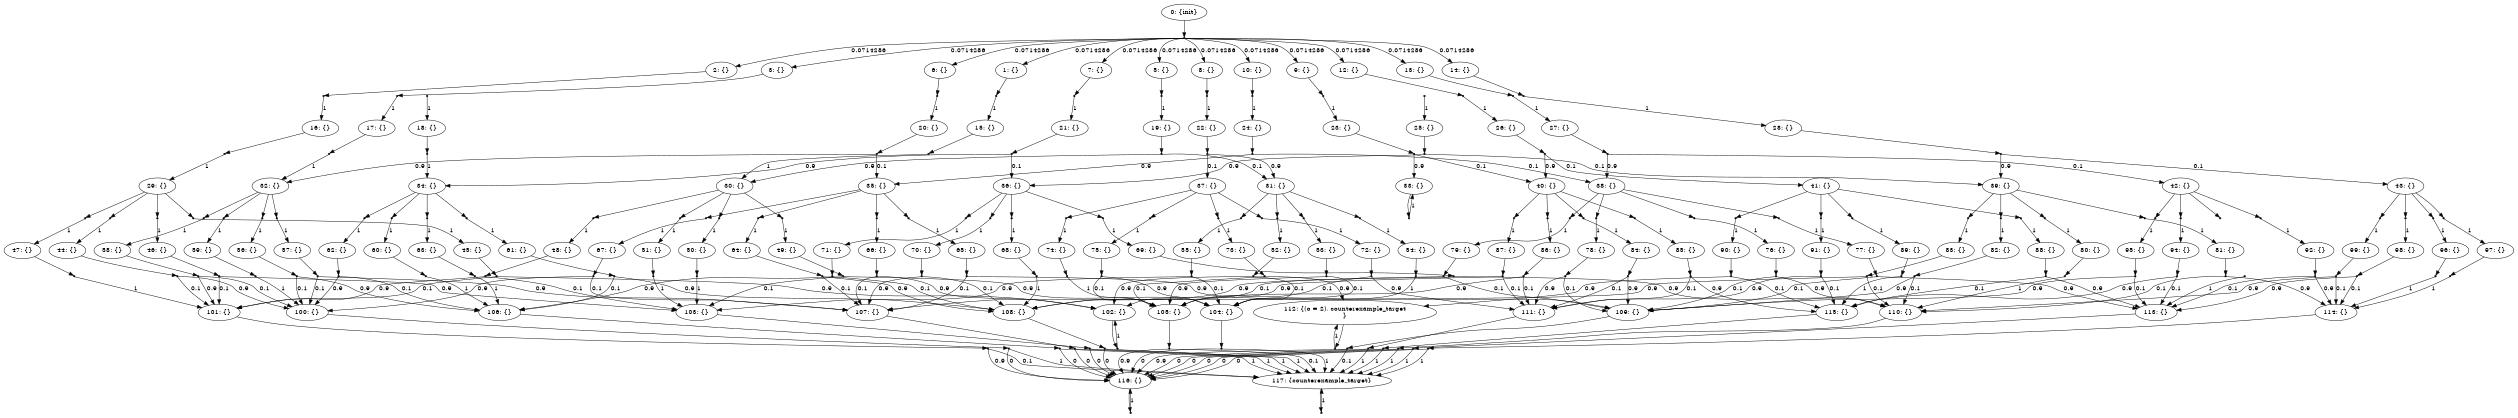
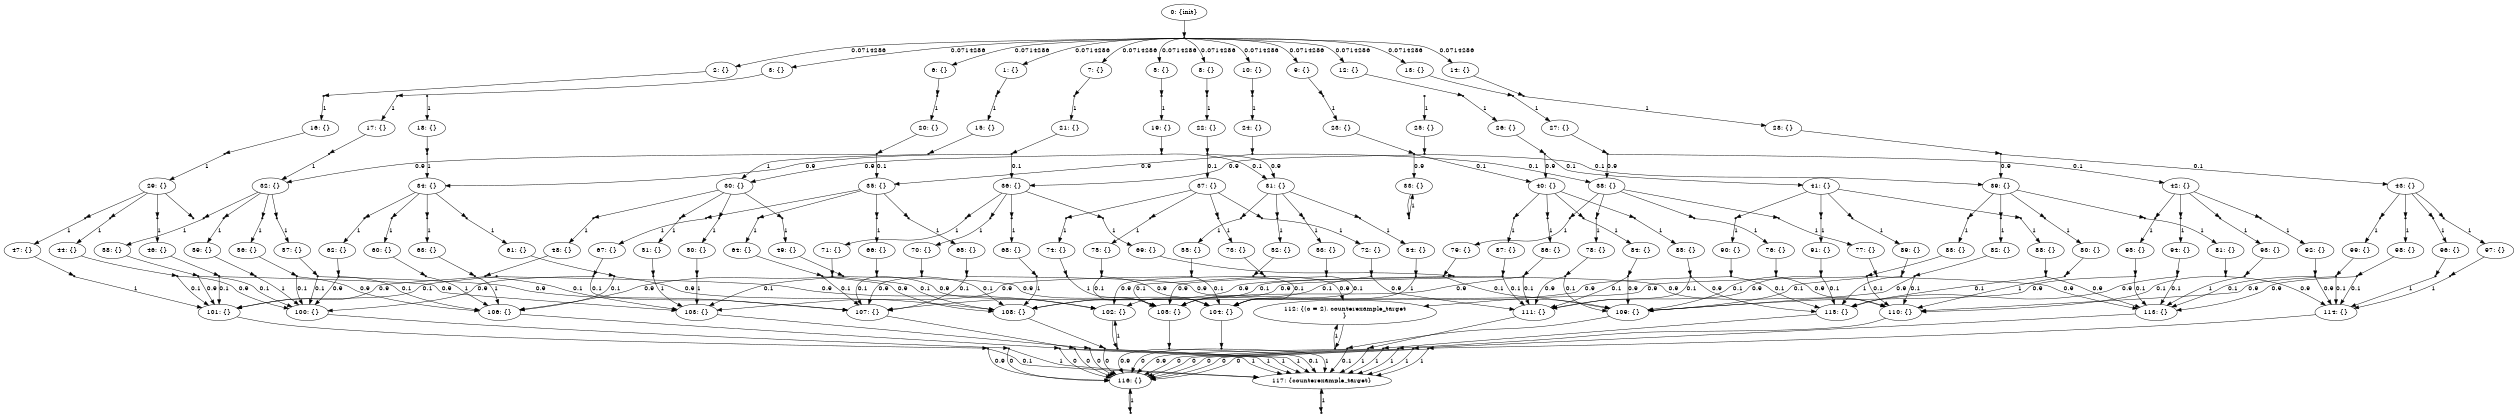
  digraph {
    node [shape=point]
    n1 [label="0: {init}" shape=""]
    "0c0"
    n3 [label="1: {}" shape=""]
    n4 [label="2: {}" shape=""]
    n5 [label="3: {}" shape=""]
    n6 [label="5: {}" shape=""]
    n7 [label="6: {}" shape=""]
    n8 [label="7: {}" shape=""]
    n9 [label="8: {}" shape=""]
    n10 [label="9: {}" shape=""]
    n11 [label="10: {}" shape=""]
    n12 [label="12: {}" shape=""]
    n13 [label="13: {}" shape=""]
    n14 [label="14: {}" shape=""]
    "1c0"
    n16 [label="15: {}" shape=""]
    "2c0"
    n18 [label="16: {}" shape=""]
    "3c0"
    n20 [label="17: {}" shape=""]
    n21 [label="18: {}" shape=""]
    "4c0"
    "5c0"
    n24 [label="19: {}" shape=""]
    "6c0"
    n26 [label="20: {}" shape=""]
    "7c0"
    n28 [label="21: {}" shape=""]
    "8c0"
    n30 [label="22: {}" shape=""]
    "9c0"
    n32 [label="23: {}" shape=""]
    "10c0"
    n34 [label="24: {}" shape=""]
    n35 [label="25: {}" shape=""]
    "11c0"
    "12c0"
    n38 [label="26: {}" shape=""]
    "13c0"
    n40 [label="27: {}" shape=""]
    "14c0"
    n42 [label="28: {}" shape=""]
    "15c0"
    n44 [label="30: {}" shape=""]
    "16c0"
    n46 [label="29: {}" shape=""]
    "17c0"
    n48 [label="32: {}" shape=""]
    "18c0"
    n50 [label="34: {}" shape=""]
    "19c0"
    n52 [label="31: {}" shape=""]
    "20c0"
    n54 [label="35: {}" shape=""]
    "21c0"
    n56 [label="36: {}" shape=""]
    "22c0"
    n58 [label="37: {}" shape=""]
    "23c0"
    n60 [label="33: {}" shape=""]
    n61 [label="40: {}" shape=""]
    "24c0"
    n63 [label="38: {}" shape=""]
    "25c0"
    n65 [label="39: {}" shape=""]
    "26c0"
    n67 [label="41: {}" shape=""]
    "27c0"
    n69 [label="42: {}" shape=""]
    "28c0"
    n71 [label="43: {}" shape=""]
    "29c0"
    "29c1"
    "29c2"
    "29c3"
    n76 [label="44: {}" shape=""]
-   n77 [label="45: {}" shape=""]
    n78 [label="46: {}" shape=""]
    n79 [label="47: {}" shape=""]
    "30c0"
    "30c1"
    "30c2"
    "30c3"
    n84 [label="48: {}" shape=""]
    n85 [label="49: {}" shape=""]
    n86 [label="50: {}" shape=""]
    n87 [label="51: {}" shape=""]
    "31c0"
    "31c1"
    "31c2"
    "31c3"
    n92 [label="52: {}" shape=""]
    n93 [label="53: {}" shape=""]
    n94 [label="54: {}" shape=""]
    n95 [label="55: {}" shape=""]
    "32c0"
    "32c1"
    "32c2"
    "32c3"
    n100 [label="56: {}" shape=""]
    n101 [label="57: {}" shape=""]
    n102 [label="58: {}" shape=""]
    n103 [label="59: {}" shape=""]
    "33c0"
    "34c0"
    "34c1"
    "34c2"
    "34c3"
    n109 [label="60: {}" shape=""]
    n110 [label="61: {}" shape=""]
    n111 [label="62: {}" shape=""]
    n112 [label="63: {}" shape=""]
    "35c0"
    "35c1"
    "35c2"
    "35c3"
    n117 [label="64: {}" shape=""]
    n118 [label="65: {}" shape=""]
    n119 [label="66: {}" shape=""]
    n120 [label="67: {}" shape=""]
    "36c0"
    "36c1"
    "36c2"
    "36c3"
    n125 [label="68: {}" shape=""]
    n126 [label="69: {}" shape=""]
    n127 [label="70: {}" shape=""]
    n128 [label="71: {}" shape=""]
    "37c0"
    "37c1"
    "37c2"
    "37c3"
    n133 [label="72: {}" shape=""]
    n134 [label="73: {}" shape=""]
    n135 [label="74: {}" shape=""]
    n136 [label="75: {}" shape=""]
    "38c0"
    "38c1"
    "38c2"
    "38c3"
    n141 [label="76: {}" shape=""]
    n142 [label="77: {}" shape=""]
    n143 [label="78: {}" shape=""]
    n144 [label="79: {}" shape=""]
    "39c0"
    "39c1"
    "39c2"
    "39c3"
    n149 [label="80: {}" shape=""]
    n150 [label="81: {}" shape=""]
    n151 [label="82: {}" shape=""]
    n152 [label="83: {}" shape=""]
    "40c0"
    "40c1"
    "40c2"
    "40c3"
    n157 [label="84: {}" shape=""]
    n158 [label="85: {}" shape=""]
    n159 [label="86: {}" shape=""]
    n160 [label="87: {}" shape=""]
    "41c0"
    "41c1"
    "41c2"
    "41c3"
    n165 [label="88: {}" shape=""]
    n166 [label="89: {}" shape=""]
    n167 [label="90: {}" shape=""]
    n168 [label="91: {}" shape=""]
    "42c0"
    "42c1"
    "42c2"
    "42c3"
    n173 [label="92: {}" shape=""]
+   n174 [label="93: {}" shape=""]
    n175 [label="94: {}" shape=""]
    n176 [label="95: {}" shape=""]
    "43c0"
    "43c1"
    "43c2"
    "43c3"
    n181 [label="96: {}" shape=""]
    n182 [label="97: {}" shape=""]
    n183 [label="98: {}" shape=""]
    n184 [label="99: {}" shape=""]
    "44c0"
    n186 [label="100: {}" shape=""]
    n187 [label="101: {}" shape=""]
    "45c0"
    n189 [label="102: {}" shape=""]
    "46c0"
    n191 [label="103: {}" shape=""]
    "47c0"
    "48c0"
    "49c0"
    n195 [label="104: {}" shape=""]
    "50c0"
    "51c0"
    "52c0"
    "53c0"
    n200 [label="105: {}" shape=""]
    "54c0"
    "55c0"
    "56c0"
    n204 [label="106: {}" shape=""]
    "57c0"
    n206 [label="107: {}" shape=""]
    "58c0"
    "59c0"
    "60c0"
    "61c0"
    n211 [label="108: {}" shape=""]
    "62c0"
    "63c0"
    "64c0"
    "65c0"
    n216 [label="109: {}" shape=""]
    "66c0"
    "67c0"
    "68c0"
    "69c0"
    n221 [label="110: {}" shape=""]
    "70c0"
    "71c0"
    "72c0"
    n225 [label="111: {}" shape=""]
    "73c0"
    n227 [label="112: {(o = 2), counterexample_target\n}" shape=""]
    "74c0"
    "75c0"
    "76c0"
    "77c0"
    n232 [label="113: {}" shape=""]
    "78c0"
    "79c0"
    "80c0"
    "81c0"
    n237 [label="114: {}" shape=""]
    "82c0"
    "83c0"
    "84c0"
    "85c0"
    n242 [label="115: {}" shape=""]
    "86c0"
    "87c0"
    "88c0"
    "89c0"
    "90c0"
    "91c0"
    "92c0"
    "93c0"
    "94c0"
    "95c0"
    "96c0"
    "97c0"
    "98c0"
    "99c0"
    "100c0"
    n258 [label="116: {}" shape=""]
    n259 [label="117: {counterexample_target}" shape=""]
    "101c0"
    "102c0"
    "103c0"
    "104c0"
    "105c0"
    "106c0"
    "107c0"
    "108c0"
    "109c0"
    "110c0"
    "111c0"
    "112c0"
    "113c0"
    "114c0"
    "115c0"
    "116c0"
    "117c0"
    n1 -> "0c0"
    "0c0" -> n3 [label=0.0714286]
    "0c0" -> n4 [label=0.0714286]
    "0c0" -> n5 [label=0.0714286]
    "0c0" -> n6 [label=0.0714286]
    "0c0" -> n7 [label=0.0714286]
    "0c0" -> n8 [label=0.0714286]
    "0c0" -> n9 [label=0.0714286]
    "0c0" -> n10 [label=0.0714286]
    "0c0" -> n11 [label=0.0714286]
    "0c0" -> n12 [label=0.0714286]
    "0c0" -> n13 [label=0.0714286]
    "0c0" -> n14 [label=0.0714286]
    n3 -> "1c0"
    n4 -> "2c0"
    n5 -> "3c0"
    n6 -> "5c0"
    n7 -> "6c0"
    n8 -> "7c0"
    n9 -> "8c0"
    n10 -> "9c0"
    n11 -> "10c0"
    n12 -> "12c0"
    n13 -> "13c0"
    n14 -> "14c0"
    "1c0" -> n16 [label=1]
    n16 -> "15c0"
    "2c0" -> n18 [label=1]
    n18 -> "16c0"
    "3c0" -> n20 [label=1]
    n20 -> "17c0"
    n21 -> "18c0"
    "4c0" -> n21 [label=1]
    "5c0" -> n24 [label=1]
    n24 -> "19c0"
    "6c0" -> n26 [label=1]
    n26 -> "20c0"
    "7c0" -> n28 [label=1]
    n28 -> "21c0"
    "8c0" -> n30 [label=1]
    n30 -> "22c0"
    "9c0" -> n32 [label=1]
    n32 -> "23c0"
    "10c0" -> n34 [label=1]
    n34 -> "24c0"
    n35 -> "25c0"
    "11c0" -> n35 [label=1]
    "12c0" -> n38 [label=1]
    n38 -> "26c0"
    "13c0" -> n40 [label=1]
    n40 -> "27c0"
    "14c0" -> n42 [label=1]
    n42 -> "28c0"
    "15c0" -> n44 [label=1]
    n44 -> "30c0"
    n44 -> "30c1"
    n44 -> "30c2"
    n44 -> "30c3"
    "16c0" -> n46 [label=1]
    n46 -> "29c0"
    n46 -> "29c1"
    n46 -> "29c2"
    n46 -> "29c3"
    "17c0" -> n48 [label=1]
    n48 -> "32c0"
    n48 -> "32c1"
    n48 -> "32c2"
    n48 -> "32c3"
    "18c0" -> n50 [label=1]
    n50 -> "34c0"
    n50 -> "34c1"
    n50 -> "34c2"
    n50 -> "34c3"
    "19c0" -> n44 [label=0.9]
    "19c0" -> n52 [label=0.1]
    n52 -> "31c0"
    n52 -> "31c1"
    n52 -> "31c2"
    n52 -> "31c3"
    "20c0" -> n48 [label=0.9]
    "20c0" -> n54 [label=0.1]
    n54 -> "35c0"
    n54 -> "35c1"
    n54 -> "35c2"
    n54 -> "35c3"
    "21c0" -> n50 [label=0.9]
    "21c0" -> n56 [label=0.1]
    n56 -> "36c0"
    n56 -> "36c1"
    n56 -> "36c2"
    n56 -> "36c3"
    "22c0" -> n52 [label=0.9]
    "22c0" -> n58 [label=0.1]
    n58 -> "37c0"
    n58 -> "37c1"
    n58 -> "37c2"
    n58 -> "37c3"
    "23c0" -> n60 [label=0.9]
    "23c0" -> n61 [label=0.1]
    n60 -> "33c0"
    n61 -> "40c0"
    n61 -> "40c1"
    n61 -> "40c2"
    n61 -> "40c3"
    "24c0" -> n54 [label=0.9]
    "24c0" -> n63 [label=0.1]
    n63 -> "38c0"
    n63 -> "38c1"
    n63 -> "38c2"
    n63 -> "38c3"
    "25c0" -> n56 [label=0.9]
    "25c0" -> n65 [label=0.1]
    n65 -> "39c0"
    n65 -> "39c1"
    n65 -> "39c2"
    n65 -> "39c3"
    "26c0" -> n61 [label=0.9]
    "26c0" -> n67 [label=0.1]
    n67 -> "41c0"
    n67 -> "41c1"
    n67 -> "41c2"
    n67 -> "41c3"
    "27c0" -> n63 [label=0.9]
    "27c0" -> n69 [label=0.1]
    n69 -> "42c0"
    n69 -> "42c1"
    n69 -> "42c2"
    n69 -> "42c3"
    "28c0" -> n65 [label=0.9]
    "28c0" -> n71 [label=0.1]
    n71 -> "43c0"
    n71 -> "43c1"
    n71 -> "43c2"
    n71 -> "43c3"
    "29c0" -> n76 [label=1]
-   "29c1" -> n77 [label=1]
    "29c2" -> n78 [label=1]
    "29c3" -> n79 [label=1]
    n76 -> "44c0"
-   n77 -> "45c0"
    n78 -> "46c0"
    n79 -> "47c0"
    "30c0" -> n84 [label=1]
    "30c1" -> n85 [label=1]
    "30c2" -> n86 [label=1]
    "30c3" -> n87 [label=1]
    n84 -> "48c0"
    n85 -> "49c0"
    n86 -> "50c0"
    n87 -> "51c0"
    "31c0" -> n92 [label=1]
    "31c1" -> n93 [label=1]
    "31c2" -> n94 [label=1]
    "31c3" -> n95 [label=1]
    n92 -> "52c0"
    n93 -> "53c0"
    n94 -> "54c0"
    n95 -> "55c0"
    "32c0" -> n100 [label=1]
    "32c1" -> n101 [label=1]
    "32c2" -> n102 [label=1]
    "32c3" -> n103 [label=1]
    n100 -> "56c0"
    n101 -> "57c0"
    n102 -> "58c0"
    n103 -> "59c0"
    "33c0" -> n60 [label=1]
    "34c0" -> n109 [label=1]
    "34c1" -> n110 [label=1]
    "34c2" -> n111 [label=1]
    "34c3" -> n112 [label=1]
    n109 -> "60c0"
    n110 -> "61c0"
    n111 -> "62c0"
    n112 -> "63c0"
    "35c0" -> n117 [label=1]
    "35c1" -> n118 [label=1]
    "35c2" -> n119 [label=1]
    "35c3" -> n120 [label=1]
    n117 -> "64c0"
    n118 -> "65c0"
    n119 -> "66c0"
    n120 -> "67c0"
    "36c0" -> n125 [label=1]
    "36c1" -> n126 [label=1]
    "36c2" -> n127 [label=1]
    "36c3" -> n128 [label=1]
    n125 -> "68c0"
    n126 -> "69c0"
    n127 -> "70c0"
    n128 -> "71c0"
    "37c0" -> n133 [label=1]
    "37c1" -> n134 [label=1]
    "37c2" -> n135 [label=1]
    "37c3" -> n136 [label=1]
    n133 -> "72c0"
    n134 -> "73c0"
    n135 -> "74c0"
    n136 -> "75c0"
    "38c0" -> n141 [label=1]
    "38c1" -> n142 [label=1]
    "38c2" -> n143 [label=1]
    "38c3" -> n144 [label=1]
    n141 -> "76c0"
    n142 -> "77c0"
    n143 -> "78c0"
    n144 -> "79c0"
    "39c0" -> n149 [label=1]
    "39c1" -> n150 [label=1]
    "39c2" -> n151 [label=1]
    "39c3" -> n152 [label=1]
    n149 -> "80c0"
    n150 -> "81c0"
    n151 -> "82c0"
    n152 -> "83c0"
    "40c0" -> n157 [label=1]
    "40c1" -> n158 [label=1]
    "40c2" -> n159 [label=1]
    "40c3" -> n160 [label=1]
    n157 -> "84c0"
    n158 -> "85c0"
    n159 -> "86c0"
    n160 -> "87c0"
    "41c0" -> n165 [label=1]
    "41c1" -> n166 [label=1]
    "41c2" -> n167 [label=1]
    "41c3" -> n168 [label=1]
    n165 -> "88c0"
    n166 -> "89c0"
    n167 -> "90c0"
    n168 -> "91c0"
    "42c0" -> n173 [label=1]
+   "42c1" -> n174 [label=1]
    "42c2" -> n175 [label=1]
    "42c3" -> n176 [label=1]
    n173 -> "92c0"
+   n174 -> "93c0"
    n175 -> "94c0"
    n176 -> "95c0"
    "43c0" -> n181 [label=1]
    "43c1" -> n182 [label=1]
    "43c2" -> n183 [label=1]
    "43c3" -> n184 [label=1]
    n181 -> "96c0"
    n182 -> "97c0"
    n183 -> "98c0"
    n184 -> "99c0"
    "44c0" -> n186 [label=0.9]
    "44c0" -> n187 [label=0.1]
    n186 -> "100c0"
    n187 -> "101c0"
    "45c0" -> n187 [label=0.1]
    "45c0" -> n189 [label=0.9]
    n189 -> "102c0"
    "46c0" -> n187 [label=0.1]
    "46c0" -> n191 [label=0.9]
    n191 -> "103c0"
    "47c0" -> n187 [label=1]
    "48c0" -> n187 [label=0.9]
    "48c0" -> n191 [label=0.1]
    "49c0" -> n191 [label=0.1]
    "49c0" -> n195 [label=0.9]
    n195 -> "104c0"
    "50c0" -> n191 [label=1]
    "51c0" -> n191 [label=1]
    "52c0" -> n189 [label=0.9]
    "52c0" -> n195 [label=0.1]
    "53c0" -> n195 [label=0.1]
    "53c0" -> n200 [label=0.9]
    n200 -> "105c0"
    "54c0" -> n195 [label=1]
    "55c0" -> n191 [label=0.9]
    "55c0" -> n195 [label=0.1]
    "56c0" -> n186 [label=0.1]
    "56c0" -> n204 [label=0.9]
    n204 -> "106c0"
    "57c0" -> n186 [label=0.1]
    "57c0" -> n206 [label=0.9]
    n206 -> "107c0"
    "58c0" -> n186 [label=0.1]
    "58c0" -> n187 [label=0.9]
    "59c0" -> n186 [label=1]
    "60c0" -> n204 [label=1]
    "61c0" -> n204 [label=0.1]
    "61c0" -> n211 [label=0.9]
    n211 -> "108c0"
    "62c0" -> n186 [label=0.9]
    "62c0" -> n204 [label=0.1]
    "63c0" -> n204 [label=1]
    "64c0" -> n206 [label=0.1]
    "64c0" -> n211 [label=0.9]
    "65c0" -> n206 [label=0.1]
    "65c0" -> n216 [label=0.9]
    n216 -> "109c0"
    "66c0" -> n189 [label=0.9]
    "66c0" -> n206 [label=0.1]
    "67c0" -> n186 [label=0.9]
    "67c0" -> n206 [label=0.1]
    "68c0" -> n211 [label=1]
    "69c0" -> n211 [label=0.1]
    "69c0" -> n221 [label=0.9]
    n221 -> "110c0"
    "70c0" -> n206 [label=0.9]
    "70c0" -> n211 [label=0.1]
    "71c0" -> n204 [label=0.9]
    "71c0" -> n211 [label=0.1]
    "72c0" -> n200 [label=0.1]
    "72c0" -> n225 [label=0.9]
    n225 -> "111c0"
    "73c0" -> n200 [label=0.1]
    "73c0" -> n227 [label=0.9]
    n227 -> "112c0"
    "74c0" -> n200 [label=1]
    "75c0" -> n195 [label=0.9]
    "75c0" -> n200 [label=0.1]
    "76c0" -> n216 [label=0.1]
    "76c0" -> n221 [label=0.9]
    "77c0" -> n216 [label=0.1]
    "77c0" -> n232 [label=0.9]
    n232 -> "113c0"
    "78c0" -> n216 [label=0.1]
    "78c0" -> n225 [label=0.9]
    "79c0" -> n206 [label=0.9]
    "79c0" -> n216 [label=0.1]
    "80c0" -> n221 [label=1]
    "81c0" -> n221 [label=0.1]
    "81c0" -> n237 [label=0.9]
    n237 -> "114c0"
    "82c0" -> n216 [label=0.9]
    "82c0" -> n221 [label=0.1]
    "83c0" -> n211 [label=0.9]
    "83c0" -> n221 [label=0.1]
    "84c0" -> n216 [label=0.9]
    "84c0" -> n225 [label=0.1]
    "85c0" -> n225 [label=0.1]
    "85c0" -> n242 [label=0.9]
    n242 -> "115c0"
    "86c0" -> n200 [label=0.9]
    "86c0" -> n225 [label=0.1]
    "87c0" -> n189 [label=0.9]
    "87c0" -> n225 [label=0.1]
    "88c0" -> n232 [label=0.9]
    "88c0" -> n242 [label=0.1]
    "89c0" -> n242 [label=1]
    "90c0" -> n227 [label=0.9]
    "90c0" -> n242 [label=0.1]
    "91c0" -> n225 [label=0.9]
    "91c0" -> n242 [label=0.1]
    "92c0" -> n232 [label=0.1]
    "92c0" -> n237 [label=0.9]
    "93c0" -> n232 [label=1]
    "94c0" -> n232 [label=0.1]
    "94c0" -> n242 [label=0.9]
    "95c0" -> n216 [label=0.9]
    "95c0" -> n232 [label=0.1]
    "96c0" -> n237 [label=1]
    "97c0" -> n237 [label=1]
    "98c0" -> n232 [label=0.9]
    "98c0" -> n237 [label=0.1]
    "99c0" -> n221 [label=0.9]
    "99c0" -> n237 [label=0.1]
    "100c0" -> n258 [label=0]
    "100c0" -> n259 [label=1]
    n258 -> "116c0"
    n259 -> "117c0"
    "101c0" -> n258 [label=0.9]
    "101c0" -> n259 [label=0.1]
    "102c0" -> n189 [label=1]
    "103c0" -> n258 [label=0]
    "103c0" -> n259 [label=1]
    "104c0" -> n258 [label=0]
    "104c0" -> n259 [label=1]
    "105c0" -> n258 [label=0.9]
    "105c0" -> n259 [label=0.1]
    "106c0" -> n258 [label=0]
    "106c0" -> n259 [label=1]
    "107c0" -> n258 [label=0]
    "107c0" -> n259 [label=1]
    "108c0" -> n258 [label=0]
    "108c0" -> n259 [label=1]
    "109c0" -> n258 [label=0.9]
    "109c0" -> n259 [label=0.1]
    "110c0" -> n258 [label=0]
    "110c0" -> n259 [label=1]
    "111c0" -> n258 [label=0]
    "111c0" -> n259 [label=1]
    "112c0" -> n227 [label=1]
    "113c0" -> n258 [label=0]
    "113c0" -> n259 [label=1]
    "114c0" -> n258 [label=0]
    "114c0" -> n259 [label=1]
    "115c0" -> n258 [label=0]
    "115c0" -> n259 [label=1]
    "116c0" -> n258 [label=1]
    "117c0" -> n259 [label=1]
  }
